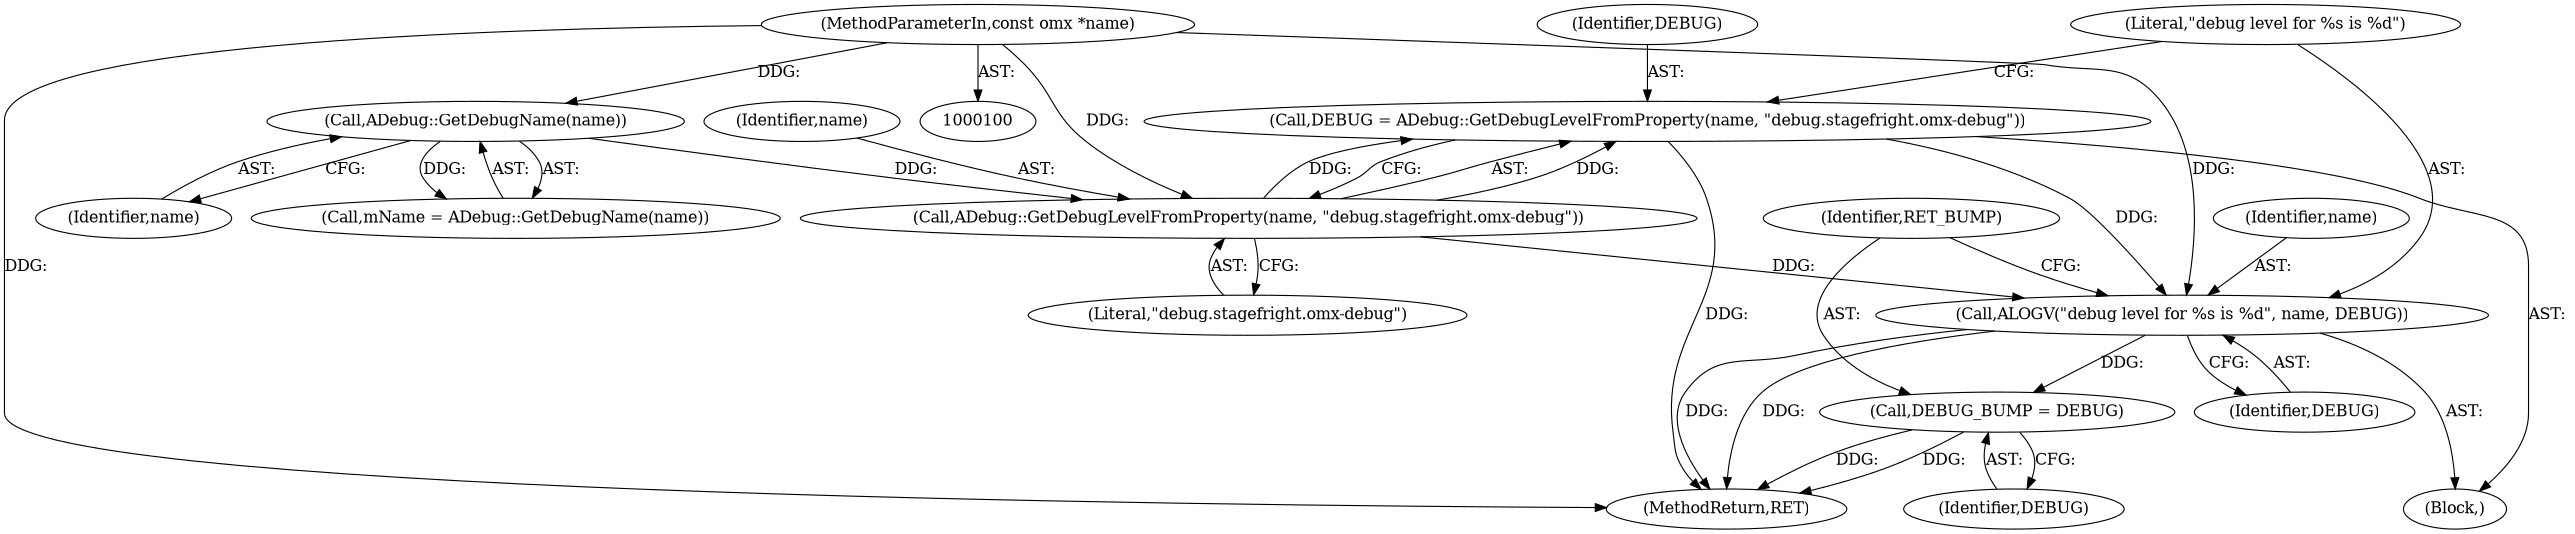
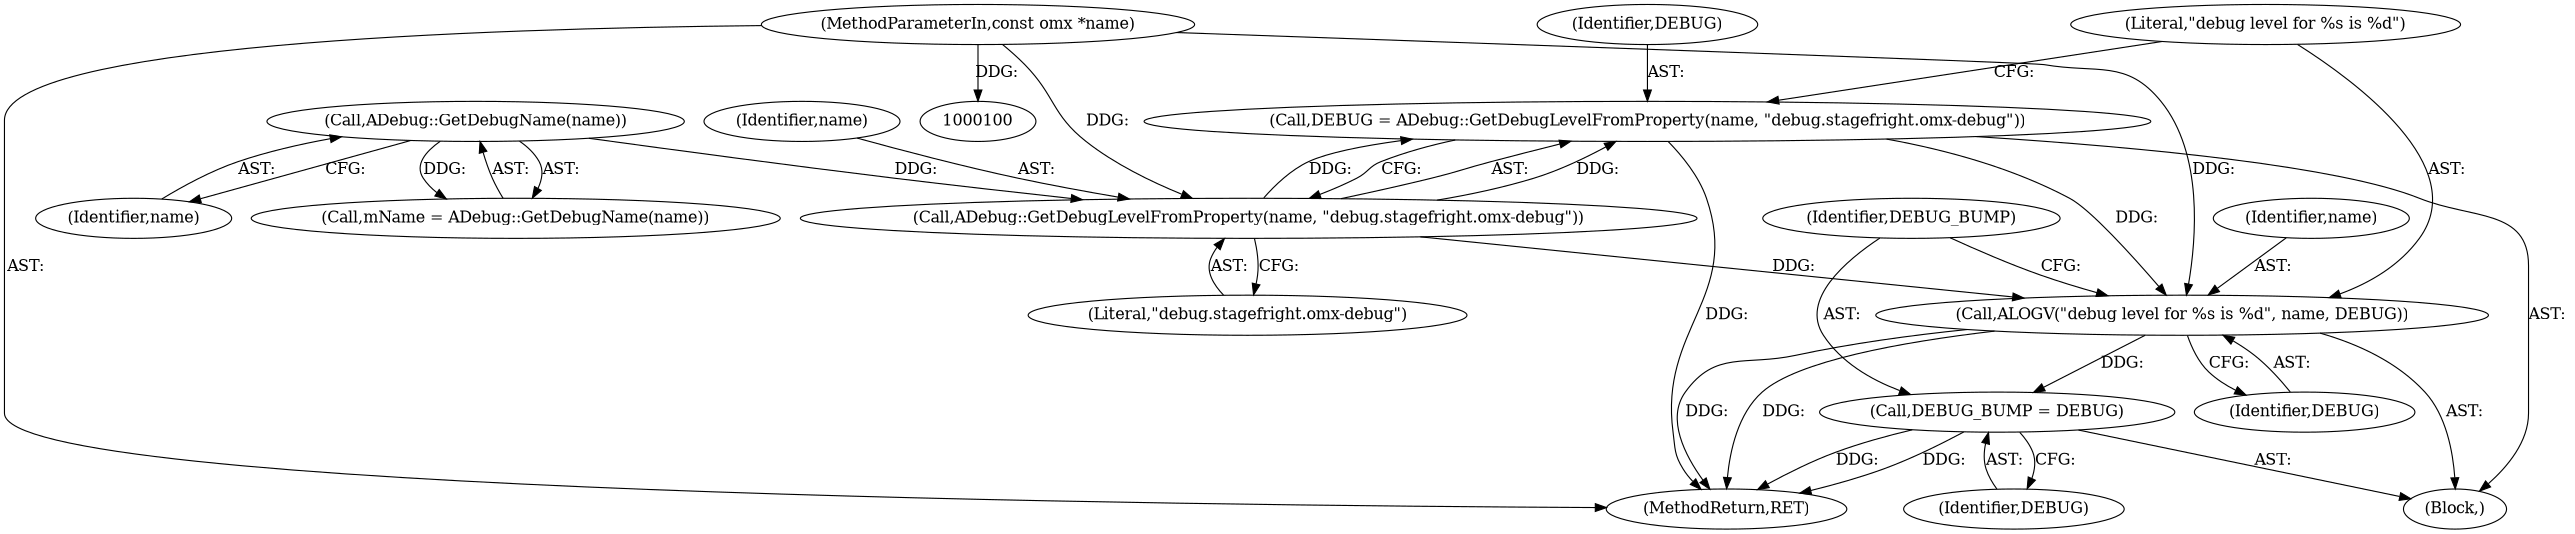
  digraph {
    n1 [label="(Call,ALOGV(\"debug level for %s is %d\", name, DEBUG))"]
    n2 [label="(Call,DEBUG_BUMP = DEBUG)"]
    n3 [label="(MethodReturn,RET)"]
    n4 [label="(Block,)"]
    n5 [label="(Identifier,DEBUG)"]
    n6 [label="(Identifier,DEBUG)"]
    n7 [label="(Call,ADebug::GetDebugLevelFromProperty(name, \"debug.stagefright.omx-debug\"))"]
    n8 [label="(Call,DEBUG = ADebug::GetDebugLevelFromProperty(name, \"debug.stagefright.omx-debug\"))"]
    n9 [label="(Literal,\"debug.stagefright.omx-debug\")"]
    n10 [label="(Call,ADebug::GetDebugName(name))"]
    n11 [label="(Call,mName = ADebug::GetDebugName(name))"]
    n12 [label="(Identifier,name)"]
    n13 [label="(MethodParameterIn,const omx *name)"]
    1000100
    n15 [label="(Identifier,DEBUG)"]
    n16 [label="(Identifier,name)"]
    n17 [label="(Literal,\"debug level for %s is %d\")"]
    n18 [label="(Identifier,name)"]
-   n19 [label="(Identifier,RET_BUMP)"]
+   n19 [label="(Identifier,DEBUG_BUMP)"]
    n1 -> n2 [label="DDG: "]
    n1 -> n3 [label="DDG: "]
    n1 -> n3 [label="DDG: "]
    n1 -> n4 [label="AST: "]
    n1 -> n5 [label="CFG: "]
    n2 -> n3 [label="DDG: "]
    n2 -> n3 [label="DDG: "]
+   n2 -> n4 [label="AST: "]
    n2 -> n6 [label="CFG: "]
    n5 -> n1 [label="AST: "]
    n6 -> n2 [label="AST: "]
    n7 -> n1 [label="DDG: "]
    n7 -> n8 [label="AST: "]
    n7 -> n8 [label="DDG: "]
    n7 -> n8 [label="DDG: "]
    n7 -> n9 [label="CFG: "]
    n8 -> n1 [label="DDG: "]
    n8 -> n3 [label="DDG: "]
    n8 -> n4 [label="AST: "]
    n8 -> n7 [label="CFG: "]
    n9 -> n7 [label="AST: "]
    n10 -> n7 [label="DDG: "]
    n10 -> n11 [label="AST: "]
    n10 -> n11 [label="DDG: "]
    n10 -> n12 [label="CFG: "]
    n11 -> n10 [label="AST: "]
    n12 -> n10 [label="AST: "]
    n13 -> n1 [label="DDG: "]
-   n13 -> n3 [label="DDG: "]
+   n13 -> n3 [label="AST: "]
    n13 -> n7 [label="DDG: "]
-   n13 -> n10 [label="DDG: "]
-   n13 -> 1000100 [label="AST: "]
+   n13 -> 1000100 [label="DDG: "]
    n15 -> n8 [label="AST: "]
    n16 -> n7 [label="AST: "]
    n17 -> n1 [label="AST: "]
    n17 -> n8 [label="CFG: "]
    n18 -> n1 [label="AST: "]
    n19 -> n1 [label="CFG: "]
    n19 -> n2 [label="AST: "]
  }
